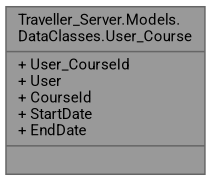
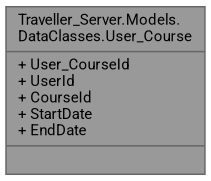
  digraph {
    fontname=Roboto
-   n1 [color=gray40 fillcolor=grey60 fontcolor=black fontname=Roboto fontsize=10 height=0.2 label="{Traveller_Server.Models.\lDataClasses.User_Course\n|+ User_CourseId\l+ User\l+ CourseId\l+ StartDate\l+ EndDate\l|}" shape=record style=filled width=0.4]
+   n1 [color=gray40 fillcolor=grey60 fontcolor=black fontname=Roboto fontsize=10 height=0.2 label="{Traveller_Server.Models.\lDataClasses.User_Course\n|+ User_CourseId\l+ UserId\l+ CourseId\l+ StartDate\l+ EndDate\l|}" shape=record style=filled width=0.4]
  }
